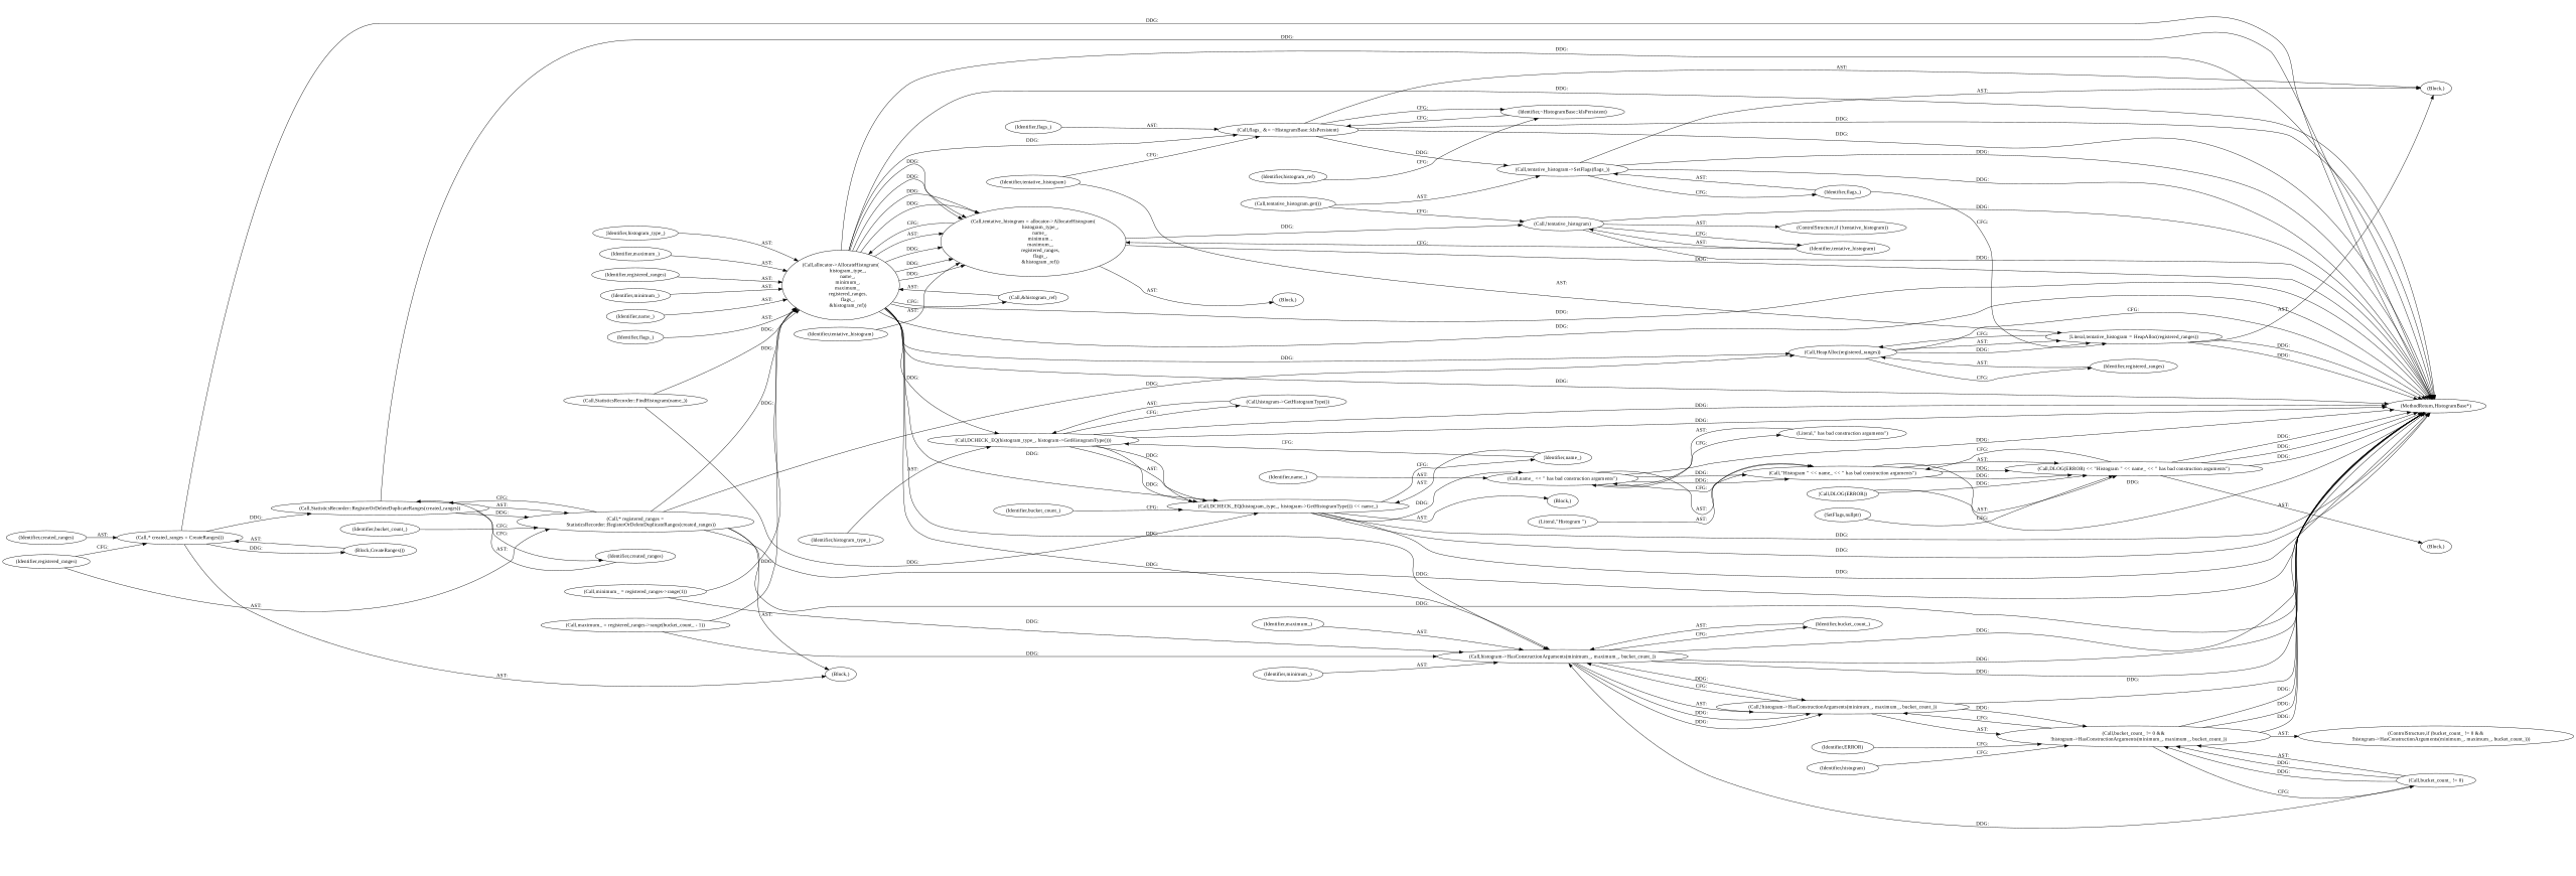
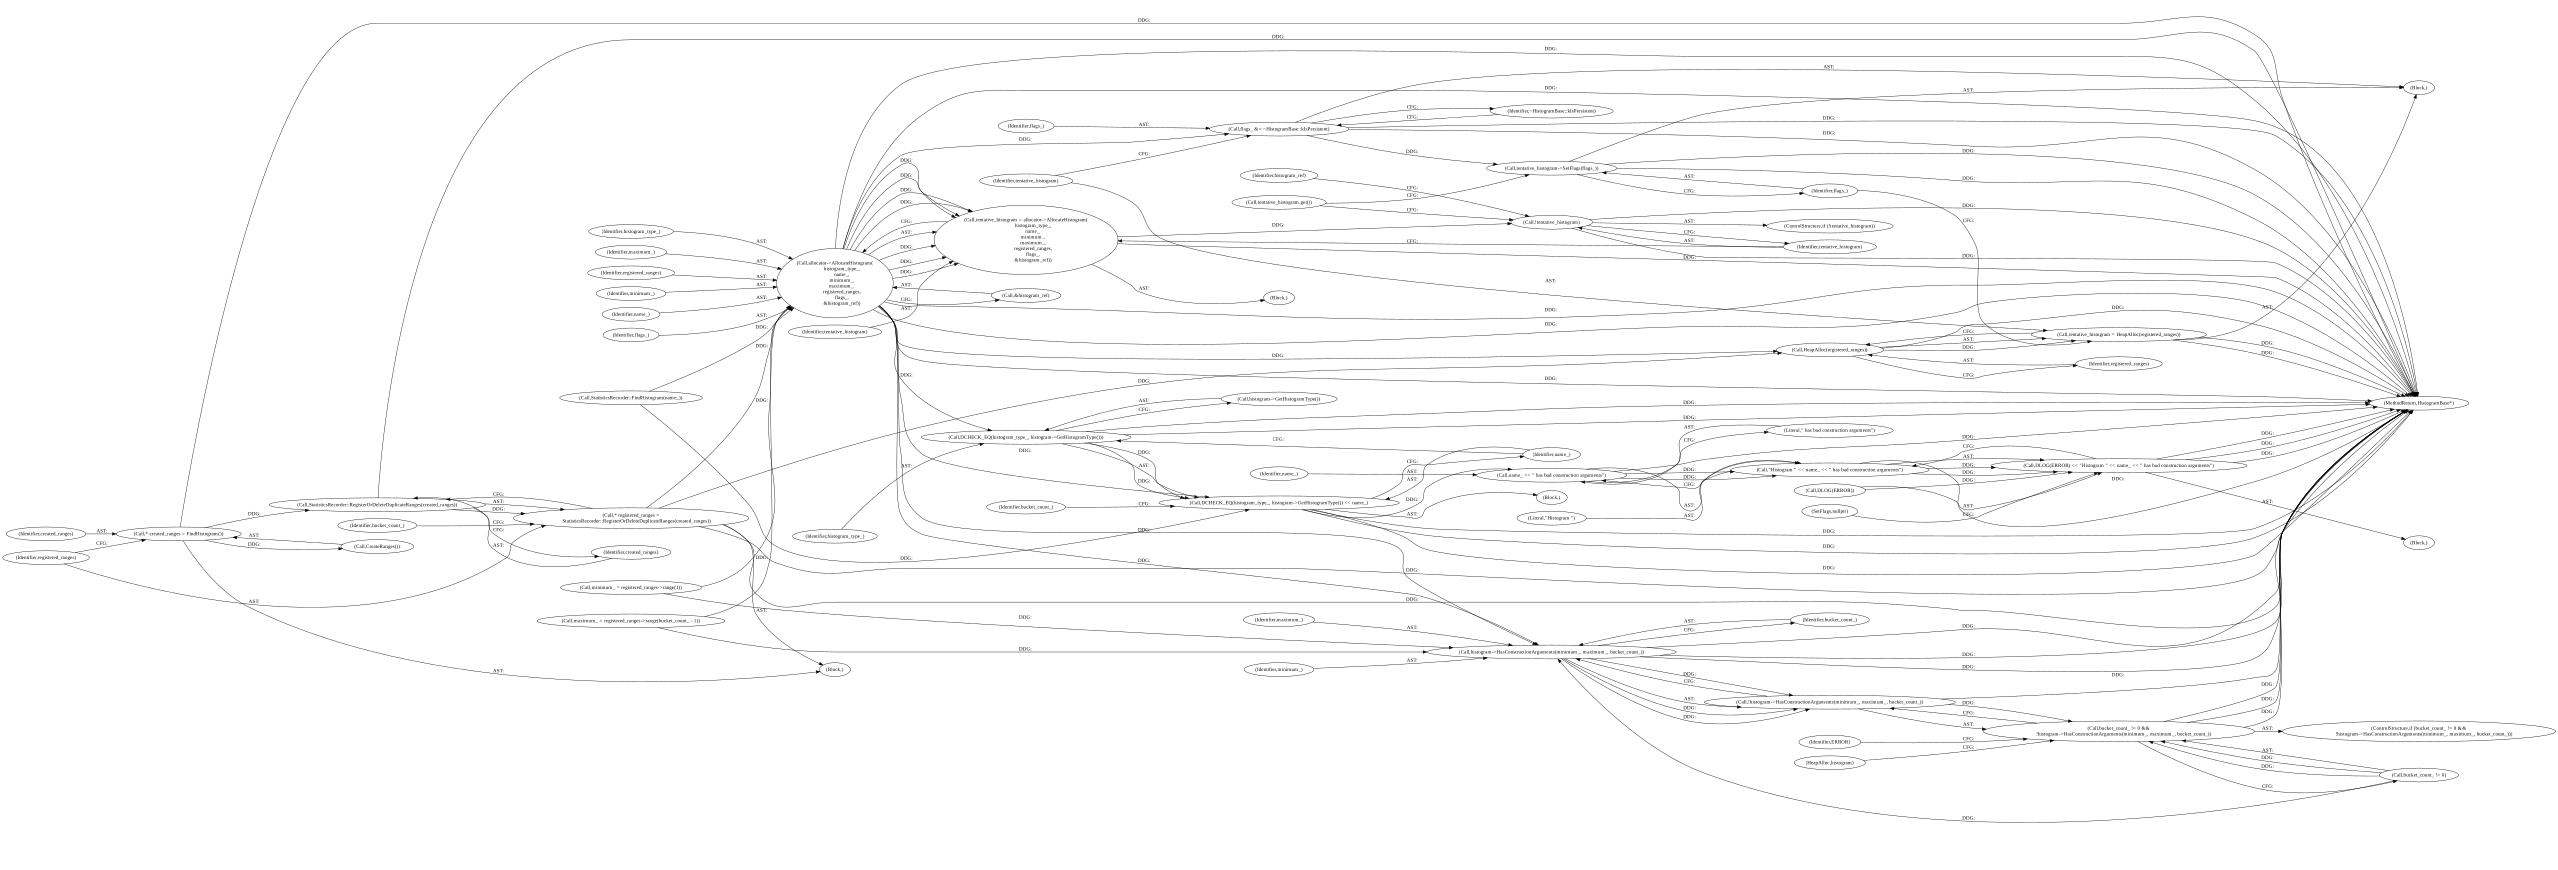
  digraph {
    fontname="Liberation Serif"
    rankdir=LR
    node [fontname="Liberation Serif"]
    edge [fontname="Liberation Serif"]
-   n1 [label="(Call,* created_ranges = CreateRanges())"]
+   n1 [label="(Call,* created_ranges = FindHistogram())"]
    n2 [label="(Call,StatisticsRecorder::RegisterOrDeleteDuplicateRanges(created_ranges))"]
-   n3 [label="(Block,CreateRanges())"]
+   n3 [label="(Call,CreateRanges())"]
    n4 [label="(MethodReturn,HistogramBase*)"]
    n5 [label="(Block,)"]
    n6 [label="(Call,* registered_ranges =\n        StatisticsRecorder::RegisterOrDeleteDuplicateRanges(created_ranges))"]
    n7 [label="(Identifier,created_ranges)"]
    n8 [label="(Call,allocator->AllocateHistogram(\n          histogram_type_,\n          name_,\n          minimum_,\n          maximum_,\n          registered_ranges,\n          flags_,\n          &histogram_ref))"]
    n9 [label="(Call,HeapAlloc(registered_ranges))"]
    n10 [label="(Call,tentative_histogram = allocator->AllocateHistogram(\n          histogram_type_,\n          name_,\n          minimum_,\n          maximum_,\n          registered_ranges,\n          flags_,\n          &histogram_ref))"]
    n11 [label="(Call,flags_ &= ~HistogramBase::kIsPersistent)"]
    n12 [label="(Call,DCHECK_EQ(histogram_type_, histogram->GetHistogramType()))"]
    n13 [label="(Call,DCHECK_EQ(histogram_type_, histogram->GetHistogramType()) << name_)"]
    n14 [label="(Call,histogram->HasConstructionArguments(minimum_, maximum_, bucket_count_))"]
    n15 [label="(Call,&histogram_ref)"]
-   n16 [label="(Literal,tentative_histogram = HeapAlloc(registered_ranges))"]
+   n16 [label="(Call,tentative_histogram = HeapAlloc(registered_ranges))"]
    n17 [label="(Identifier,registered_ranges)"]
    n18 [label="(Call,!tentative_histogram)"]
    n19 [label="(Block,)"]
    n20 [label="(Call,tentative_histogram->SetFlags(flags_))"]
    n21 [label="(Identifier,~HistogramBase::kIsPersistent)"]
    n22 [label="(Block,)"]
    n23 [label="(Call,histogram->GetHistogramType())"]
    n24 [label="(Call,name_ << \" has bad construction arguments\")"]
    n25 [label="(Identifier,name_)"]
    n26 [label="(Block,)"]
    n27 [label="(Call,!histogram->HasConstructionArguments(minimum_, maximum_, bucket_count_))"]
    n28 [label="(Identifier,bucket_count_)"]
    n29 [label="(Identifier,tentative_histogram)"]
    n30 [label="(ControlStructure,if (!tentative_histogram))"]
    n31 [label="(Identifier,flags_)"]
    n32 [label="(Call,\"Histogram \" << name_ << \" has bad construction arguments\")"]
    n33 [label="(Literal,\" has bad construction arguments\")"]
    n34 [label="(Call,DLOG(ERROR) << \"Histogram \" << name_ << \" has bad construction arguments\")"]
    n35 [label="(Block,)"]
    n36 [label="(Call,bucket_count_ != 0 &&\n       !histogram->HasConstructionArguments(minimum_, maximum_, bucket_count_))"]
    n37 [label="(ControlStructure,if (bucket_count_ != 0 &&\n       !histogram->HasConstructionArguments(minimum_, maximum_, bucket_count_)))"]
    n38 [label="(Call,bucket_count_ != 0)"]
    n39 [label="(Identifier,histogram_type_)"]
    n40 [label="(Literal,\"Histogram \")"]
    n41 [label="(Identifier,maximum_)"]
    n42 [label="(Call,maximum_ = registered_ranges->range(bucket_count_ - 1))"]
    n43 [label="(Identifier,tentative_histogram)"]
    n44 [label="(Identifier,histogram_type_)"]
    n45 [label="(Identifier,minimum_)"]
-   n46 [label="(Identifier,histogram)"]
+   n46 [label="(HeapAlloc,histogram)"]
    n47 [label="(Call,StatisticsRecorder::FindHistogram(name_))"]
    n48 [label="(Call,DLOG(ERROR))"]
    n49 [label="(Identifier,registered_ranges)"]
    n50 [label="(Identifier,ERROR)"]
    n51 [label="(Call,minimum_ = registered_ranges->range(1))"]
    n52 [label="(Identifier,created_ranges)"]
    n53 [label="(Identifier,name_)"]
    n54 [label="(Identifier,maximum_)"]
    n55 [label="(Identifier,bucket_count_)"]
    n56 [label="(Identifier,bucket_count_)"]
    n57 [label="(Identifier,minimum_)"]
    n58 [label="(SetFlags,nullptr)"]
    n59 [label="(Call,tentative_histogram.get())"]
    n60 [label="(Identifier,flags_)"]
    n61 [label="(Identifier,name_)"]
    n62 [label="(Identifier,registered_ranges)"]
    n63 [label="(Identifier,histogram_ref)"]
    n64 [label="(Identifier,tentative_histogram)"]
    n65 [label="(Identifier,flags_)"]
    n1 -> n2 [label="DDG: "]
    n1 -> n3 [label="DDG: "]
    n1 -> n4 [label="DDG: "]
    n1 -> n5 [label="AST: "]
    n2 -> n4 [label="DDG: "]
    n2 -> n6 [label="AST: "]
    n2 -> n6 [label="DDG: "]
    n2 -> n7 [label="CFG: "]
    n3 -> n1 [label="AST: "]
    n6 -> n2 [label="CFG: "]
    n6 -> n4 [label="DDG: "]
    n6 -> n4 [label="DDG: "]
    n6 -> n5 [label="AST: "]
    n6 -> n8 [label="DDG: "]
    n6 -> n9 [label="DDG: "]
    n7 -> n2 [label="AST: "]
    n8 -> n4 [label="DDG: "]
    n8 -> n4 [label="DDG: "]
    n8 -> n4 [label="DDG: "]
    n8 -> n4 [label="DDG: "]
    n8 -> n4 [label="DDG: "]
    n8 -> n9 [label="DDG: "]
    n8 -> n10 [label="AST: "]
    n8 -> n10 [label="DDG: "]
    n8 -> n10 [label="DDG: "]
    n8 -> n10 [label="DDG: "]
    n8 -> n10 [label="DDG: "]
    n8 -> n10 [label="DDG: "]
    n8 -> n10 [label="DDG: "]
    n8 -> n10 [label="DDG: "]
    n8 -> n11 [label="DDG: "]
    n8 -> n12 [label="DDG: "]
    n8 -> n13 [label="DDG: "]
    n8 -> n14 [label="DDG: "]
    n8 -> n14 [label="DDG: "]
    n8 -> n15 [label="CFG: "]
-   n9 -> n4 [label="CFG: "]
+   n9 -> n4 [label="DDG: "]
    n9 -> n16 [label="AST: "]
    n9 -> n16 [label="DDG: "]
    n9 -> n17 [label="CFG: "]
    n10 -> n4 [label="DDG: "]
    n10 -> n8 [label="CFG: "]
    n10 -> n18 [label="DDG: "]
    n10 -> n19 [label="AST: "]
    n11 -> n4 [label="DDG: "]
    n11 -> n4 [label="DDG: "]
    n11 -> n20 [label="DDG: "]
    n11 -> n21 [label="CFG: "]
    n11 -> n22 [label="AST: "]
    n12 -> n4 [label="DDG: "]
    n12 -> n4 [label="DDG: "]
    n12 -> n13 [label="AST: "]
    n12 -> n13 [label="DDG: "]
    n12 -> n13 [label="DDG: "]
    n12 -> n23 [label="CFG: "]
    n13 -> n4 [label="DDG: "]
    n13 -> n4 [label="DDG: "]
    n13 -> n4 [label="DDG: "]
    n13 -> n24 [label="DDG: "]
    n13 -> n25 [label="CFG: "]
    n13 -> n26 [label="AST: "]
    n14 -> n4 [label="DDG: "]
    n14 -> n4 [label="DDG: "]
    n14 -> n4 [label="DDG: "]
    n14 -> n27 [label="AST: "]
    n14 -> n27 [label="DDG: "]
    n14 -> n27 [label="DDG: "]
    n14 -> n27 [label="DDG: "]
    n14 -> n28 [label="CFG: "]
    n15 -> n8 [label="AST: "]
    n16 -> n4 [label="DDG: "]
    n16 -> n4 [label="DDG: "]
    n16 -> n9 [label="CFG: "]
    n16 -> n22 [label="AST: "]
    n17 -> n9 [label="AST: "]
    n18 -> n4 [label="DDG: "]
    n18 -> n4 [label="DDG: "]
    n18 -> n29 [label="CFG: "]
    n18 -> n30 [label="AST: "]
    n20 -> n4 [label="DDG: "]
    n20 -> n4 [label="DDG: "]
    n20 -> n22 [label="AST: "]
    n20 -> n31 [label="CFG: "]
    n21 -> n11 [label="CFG: "]
    n23 -> n12 [label="AST: "]
    n24 -> n4 [label="DDG: "]
    n24 -> n32 [label="AST: "]
    n24 -> n32 [label="DDG: "]
    n24 -> n32 [label="DDG: "]
    n24 -> n33 [label="CFG: "]
    n25 -> n12 [label="CFG: "]
    n25 -> n13 [label="AST: "]
    n27 -> n4 [label="DDG: "]
    n27 -> n14 [label="CFG: "]
    n27 -> n36 [label="AST: "]
    n27 -> n36 [label="DDG: "]
    n28 -> n14 [label="AST: "]
    n29 -> n10 [label="CFG: "]
    n29 -> n18 [label="AST: "]
    n31 -> n16 [label="CFG: "]
    n31 -> n20 [label="AST: "]
    n32 -> n4 [label="DDG: "]
    n32 -> n24 [label="CFG: "]
    n32 -> n34 [label="AST: "]
    n32 -> n34 [label="DDG: "]
    n32 -> n34 [label="DDG: "]
    n33 -> n24 [label="AST: "]
    n34 -> n4 [label="DDG: "]
    n34 -> n4 [label="DDG: "]
    n34 -> n4 [label="DDG: "]
    n34 -> n32 [label="CFG: "]
    n34 -> n35 [label="AST: "]
    n36 -> n4 [label="DDG: "]
    n36 -> n4 [label="DDG: "]
    n36 -> n4 [label="DDG: "]
    n36 -> n27 [label="CFG: "]
    n36 -> n37 [label="AST: "]
    n36 -> n38 [label="CFG: "]
    n38 -> n14 [label="DDG: "]
    n38 -> n36 [label="AST: "]
    n38 -> n36 [label="DDG: "]
    n38 -> n36 [label="DDG: "]
    n39 -> n8 [label="AST: "]
    n40 -> n32 [label="AST: "]
    n41 -> n8 [label="AST: "]
    n42 -> n8 [label="DDG: "]
    n42 -> n14 [label="DDG: "]
    n43 -> n11 [label="CFG: "]
    n43 -> n16 [label="AST: "]
    n44 -> n12 [label="AST: "]
    n45 -> n14 [label="AST: "]
    n46 -> n36 [label="CFG: "]
    n47 -> n8 [label="DDG: "]
    n47 -> n13 [label="DDG: "]
    n48 -> n34 [label="AST: "]
    n48 -> n34 [label="DDG: "]
    n49 -> n8 [label="AST: "]
    n50 -> n36 [label="CFG: "]
    n51 -> n8 [label="DDG: "]
    n51 -> n14 [label="DDG: "]
    n52 -> n1 [label="AST: "]
    n53 -> n24 [label="AST: "]
    n54 -> n14 [label="AST: "]
    n55 -> n6 [label="CFG: "]
    n56 -> n13 [label="CFG: "]
    n57 -> n8 [label="AST: "]
    n58 -> n34 [label="CFG: "]
    n59 -> n18 [label="CFG: "]
-   n59 -> n20 [label="AST: "]
+   n59 -> n20 [label="CFG: "]
    n60 -> n11 [label="AST: "]
    n61 -> n8 [label="AST: "]
    n62 -> n1 [label="CFG: "]
    n62 -> n6 [label="AST: "]
-   n63 -> n21 [label="CFG: "]
+   n63 -> n18 [label="CFG: "]
    n64 -> n10 [label="AST: "]
    n65 -> n8 [label="AST: "]
  }
